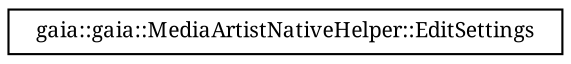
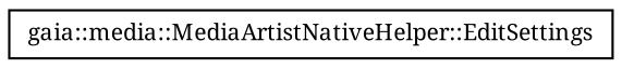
  digraph {
    rankdir=TB
    fontname="Noto Serif"
-   n1 [color=black fillcolor=white fontname="Noto Serif" fontsize=10 height=0.2 label="gaia::gaia::MediaArtistNativeHelper::EditSettings" shape=record style=filled width=0.4]
+   n1 [color=black fillcolor=white fontname="Noto Serif" fontsize=10 height=0.2 label="gaia::media::MediaArtistNativeHelper::EditSettings" shape=record style=filled width=0.4]
  }
